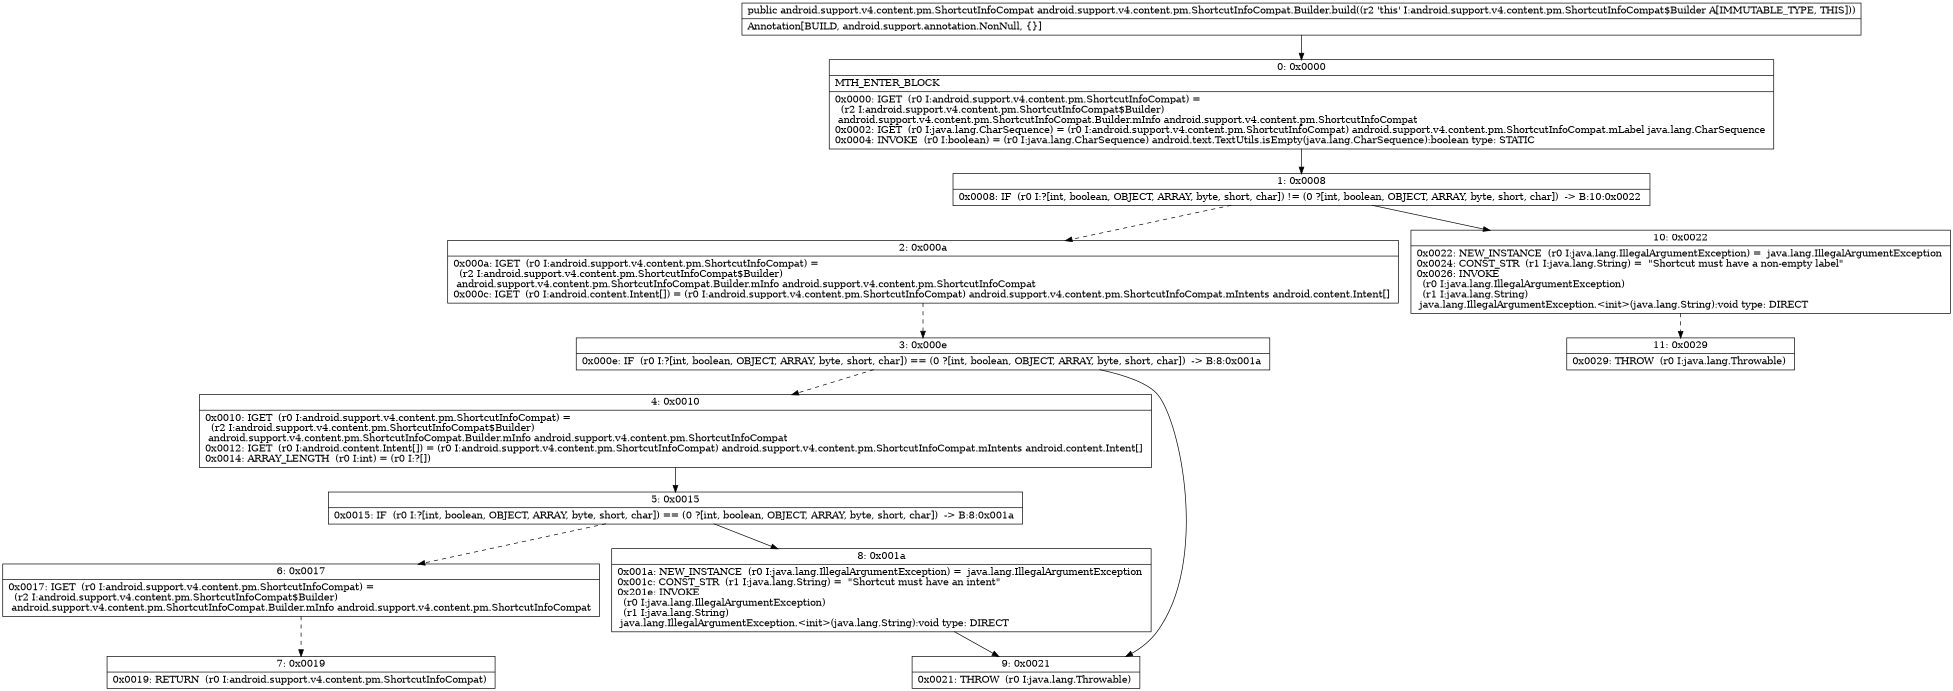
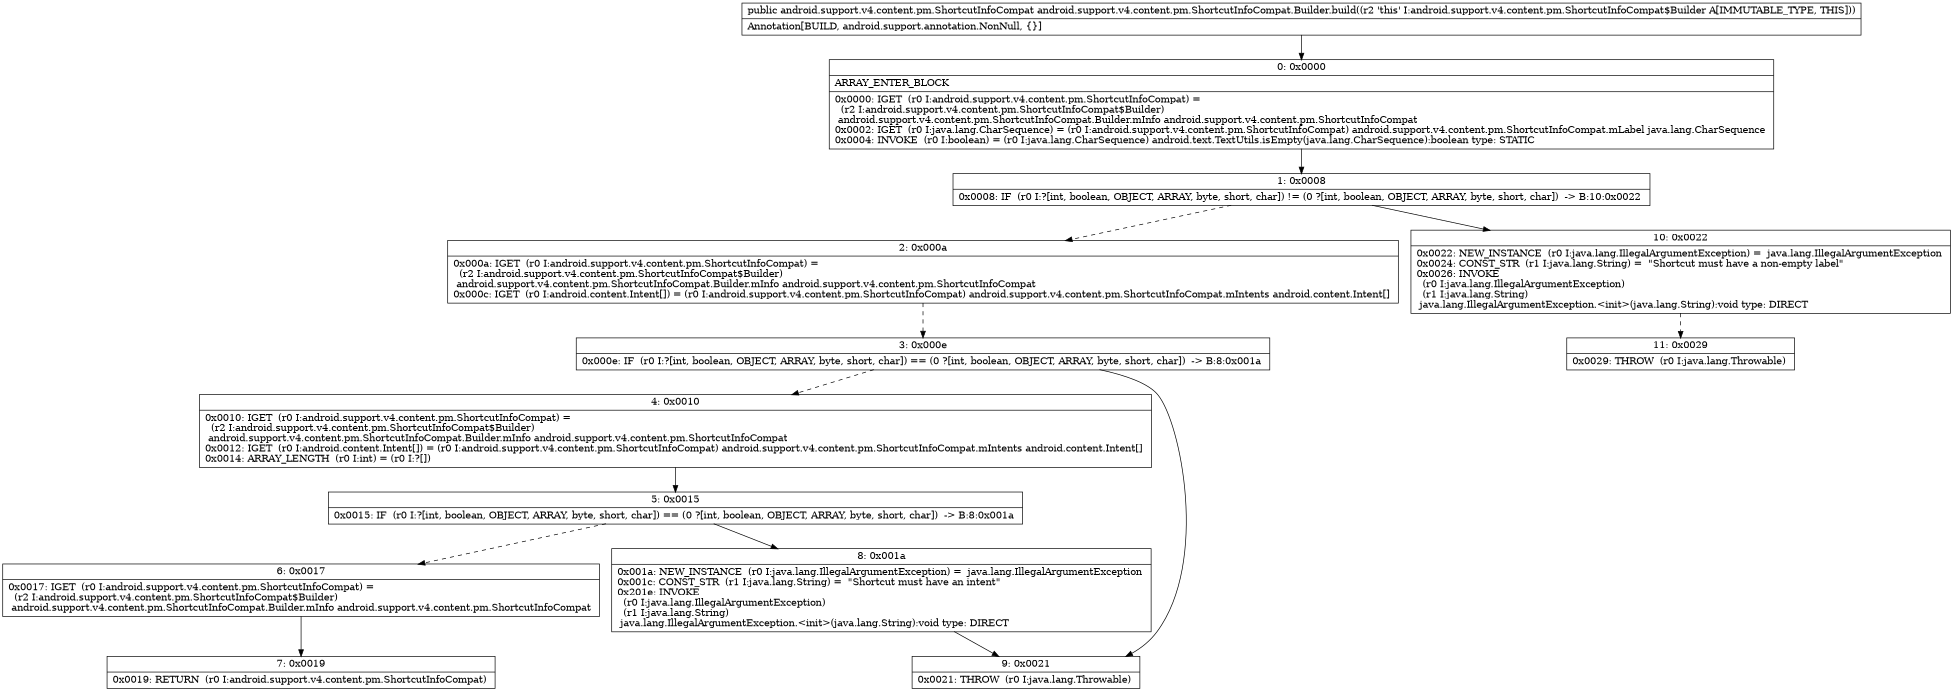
  digraph {
    node [shape=record]
-   n1 [label="{0\:\ 0x0000|MTH_ENTER_BLOCK\l|0x0000: IGET  (r0 I:android.support.v4.content.pm.ShortcutInfoCompat) = \l  (r2 I:android.support.v4.content.pm.ShortcutInfoCompat$Builder)\l android.support.v4.content.pm.ShortcutInfoCompat.Builder.mInfo android.support.v4.content.pm.ShortcutInfoCompat \l0x0002: IGET  (r0 I:java.lang.CharSequence) = (r0 I:android.support.v4.content.pm.ShortcutInfoCompat) android.support.v4.content.pm.ShortcutInfoCompat.mLabel java.lang.CharSequence \l0x0004: INVOKE  (r0 I:boolean) = (r0 I:java.lang.CharSequence) android.text.TextUtils.isEmpty(java.lang.CharSequence):boolean type: STATIC \l}"]
+   n1 [label="{0\:\ 0x0000|ARRAY_ENTER_BLOCK\l|0x0000: IGET  (r0 I:android.support.v4.content.pm.ShortcutInfoCompat) = \l  (r2 I:android.support.v4.content.pm.ShortcutInfoCompat$Builder)\l android.support.v4.content.pm.ShortcutInfoCompat.Builder.mInfo android.support.v4.content.pm.ShortcutInfoCompat \l0x0002: IGET  (r0 I:java.lang.CharSequence) = (r0 I:android.support.v4.content.pm.ShortcutInfoCompat) android.support.v4.content.pm.ShortcutInfoCompat.mLabel java.lang.CharSequence \l0x0004: INVOKE  (r0 I:boolean) = (r0 I:java.lang.CharSequence) android.text.TextUtils.isEmpty(java.lang.CharSequence):boolean type: STATIC \l}"]
    n2 [label="{1\:\ 0x0008|0x0008: IF  (r0 I:?[int, boolean, OBJECT, ARRAY, byte, short, char]) != (0 ?[int, boolean, OBJECT, ARRAY, byte, short, char])  \-\> B:10:0x0022 \l}"]
    n3 [label="{2\:\ 0x000a|0x000a: IGET  (r0 I:android.support.v4.content.pm.ShortcutInfoCompat) = \l  (r2 I:android.support.v4.content.pm.ShortcutInfoCompat$Builder)\l android.support.v4.content.pm.ShortcutInfoCompat.Builder.mInfo android.support.v4.content.pm.ShortcutInfoCompat \l0x000c: IGET  (r0 I:android.content.Intent[]) = (r0 I:android.support.v4.content.pm.ShortcutInfoCompat) android.support.v4.content.pm.ShortcutInfoCompat.mIntents android.content.Intent[] \l}"]
    n4 [label="{10\:\ 0x0022|0x0022: NEW_INSTANCE  (r0 I:java.lang.IllegalArgumentException) =  java.lang.IllegalArgumentException \l0x0024: CONST_STR  (r1 I:java.lang.String) =  \"Shortcut must have a non\-empty label\" \l0x0026: INVOKE  \l  (r0 I:java.lang.IllegalArgumentException)\l  (r1 I:java.lang.String)\l java.lang.IllegalArgumentException.\<init\>(java.lang.String):void type: DIRECT \l}"]
    n5 [label="{3\:\ 0x000e|0x000e: IF  (r0 I:?[int, boolean, OBJECT, ARRAY, byte, short, char]) == (0 ?[int, boolean, OBJECT, ARRAY, byte, short, char])  \-\> B:8:0x001a \l}"]
    n6 [label="{11\:\ 0x0029|0x0029: THROW  (r0 I:java.lang.Throwable) \l}"]
    n7 [label="{4\:\ 0x0010|0x0010: IGET  (r0 I:android.support.v4.content.pm.ShortcutInfoCompat) = \l  (r2 I:android.support.v4.content.pm.ShortcutInfoCompat$Builder)\l android.support.v4.content.pm.ShortcutInfoCompat.Builder.mInfo android.support.v4.content.pm.ShortcutInfoCompat \l0x0012: IGET  (r0 I:android.content.Intent[]) = (r0 I:android.support.v4.content.pm.ShortcutInfoCompat) android.support.v4.content.pm.ShortcutInfoCompat.mIntents android.content.Intent[] \l0x0014: ARRAY_LENGTH  (r0 I:int) = (r0 I:?[]) \l}"]
    n8 [label="{9\:\ 0x0021|0x0021: THROW  (r0 I:java.lang.Throwable) \l}"]
    n9 [label="{5\:\ 0x0015|0x0015: IF  (r0 I:?[int, boolean, OBJECT, ARRAY, byte, short, char]) == (0 ?[int, boolean, OBJECT, ARRAY, byte, short, char])  \-\> B:8:0x001a \l}"]
    n10 [label="{8\:\ 0x001a|0x001a: NEW_INSTANCE  (r0 I:java.lang.IllegalArgumentException) =  java.lang.IllegalArgumentException \l0x001c: CONST_STR  (r1 I:java.lang.String) =  \"Shortcut must have an intent\" \l0x201e: INVOKE  \l  (r0 I:java.lang.IllegalArgumentException)\l  (r1 I:java.lang.String)\l java.lang.IllegalArgumentException.\<init\>(java.lang.String):void type: DIRECT \l}"]
    n11 [label="{6\:\ 0x0017|0x0017: IGET  (r0 I:android.support.v4.content.pm.ShortcutInfoCompat) = \l  (r2 I:android.support.v4.content.pm.ShortcutInfoCompat$Builder)\l android.support.v4.content.pm.ShortcutInfoCompat.Builder.mInfo android.support.v4.content.pm.ShortcutInfoCompat \l}"]
    n12 [label="{7\:\ 0x0019|0x0019: RETURN  (r0 I:android.support.v4.content.pm.ShortcutInfoCompat) \l}"]
    n13 [label="{public android.support.v4.content.pm.ShortcutInfoCompat android.support.v4.content.pm.ShortcutInfoCompat.Builder.build((r2 'this' I:android.support.v4.content.pm.ShortcutInfoCompat$Builder A[IMMUTABLE_TYPE, THIS]))  | Annotation[BUILD, android.support.annotation.NonNull, \{\}]\l}"]
    n1 -> n2
    n2 -> n3 [style=dashed]
    n2 -> n4
    n3 -> n5 [style=dashed]
    n4 -> n6 [style=dashed]
    n5 -> n7 [style=dashed]
    n5 -> n8
    n7 -> n9
    n9 -> n10
    n9 -> n11 [style=dashed]
    n10 -> n8
-   n11 -> n12 [style=dashed]
+   n11 -> n12
    n13 -> n1
  }
